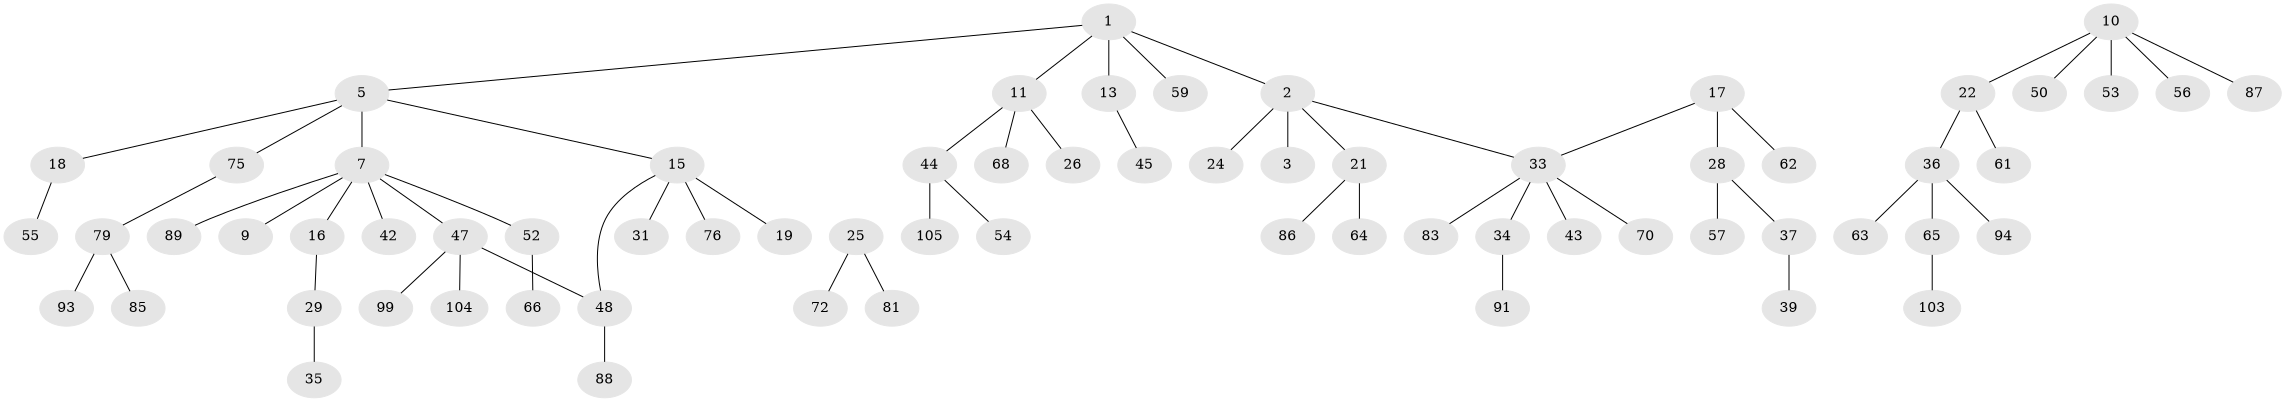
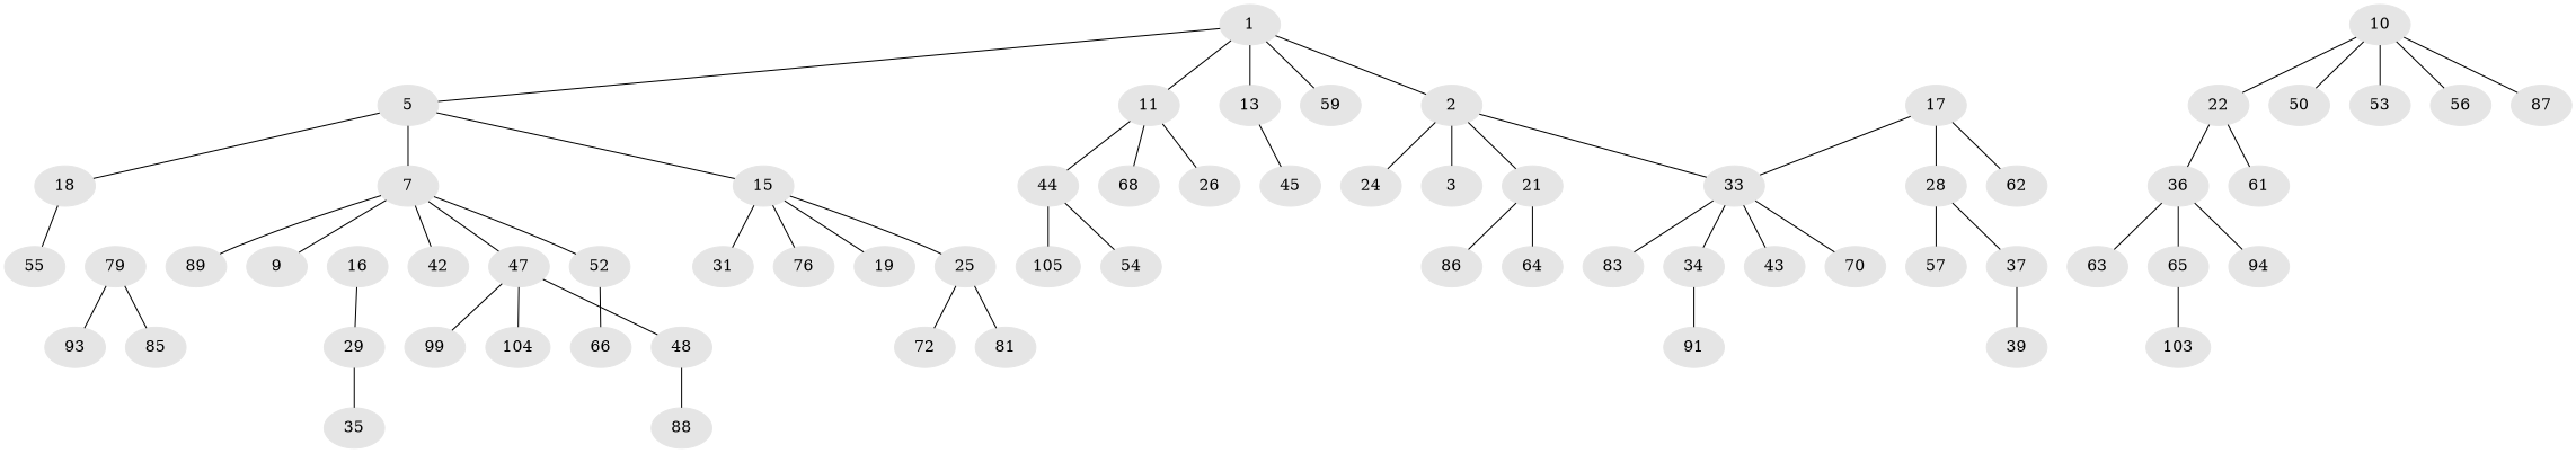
  graph {
    node [color=gray90 style=filled]
    1 [super="+4"]
    2 [super="+14"]
    5 [super="+6"]
    11 [super="+30"]
    13
    59
    3
    21 [super="+82"]
    24
    33 [super="+60"]
    7 [super="+20"]
    15 [super="+46"]
    18 [super="+38"]
-   75
    26
    44 [super="+101"]
    68 [super="+90"]
    45 [super="+69"]
    17 [super="+23"]
    28 [super="+32"]
    62 [super="+96"]
    64
    86
    9 [super="+97"]
    16
    42
    47 [super="+92"]
    52 [super="+98"]
    89
    19
    25 [super="+58"]
    31
    76
    55
    79 [super="+80"]
    29 [super="+74"]
    48
    99
    104
    66 [super="+77"]
    10 [super="+12"]
    22
    50 [super="+73"]
    53
    56
    87
    36 [super="+40"]
    61 [super="+67"]
    54
    105
    72
    81
    35 [super="+49"]
    37
    57
    34 [super="+51"]
    43
    70 [super="+84"]
    83
    63 [super="+71"]
    65
    94 [super="+102"]
    39 [super="+41"]
    91 [super="+100"]
    103
    88 [super="+95"]
    85
    93
    1 -- 2
    1 -- 5
    1 -- 11
    1 -- 13
    1 -- 59
    2 -- 3
    2 -- 21
    2 -- 24
    2 -- 33
    5 -- 7
    5 -- 15
    5 -- 18
-   5 -- 75
    11 -- 26
    11 -- 44
    11 -- 68
    13 -- 45
    21 -- 64
    21 -- 86
    33 -- 34
    33 -- 43
    33 -- 70
    33 -- 83
    7 -- 9
-   7 -- 16
    7 -- 42
    7 -- 47
    7 -- 52
    7 -- 89
    15 -- 19
-   15 -- 48
+   15 -- 25
    15 -- 31
    15 -- 76
    18 -- 55
-   75 -- 79
    44 -- 54
    44 -- 105
    17 -- 33
    17 -- 28
    17 -- 62
    28 -- 37
    28 -- 57
    16 -- 29
    47 -- 48
    47 -- 99
    47 -- 104
    52 -- 66
    25 -- 72
    25 -- 81
    79 -- 85
    79 -- 93
    29 -- 35
    48 -- 88
    10 -- 22
    10 -- 50
    10 -- 53
    10 -- 56
    10 -- 87
    22 -- 36
    22 -- 61
    36 -- 63
    36 -- 65
    36 -- 94
    37 -- 39
    34 -- 91
    65 -- 103
  }
